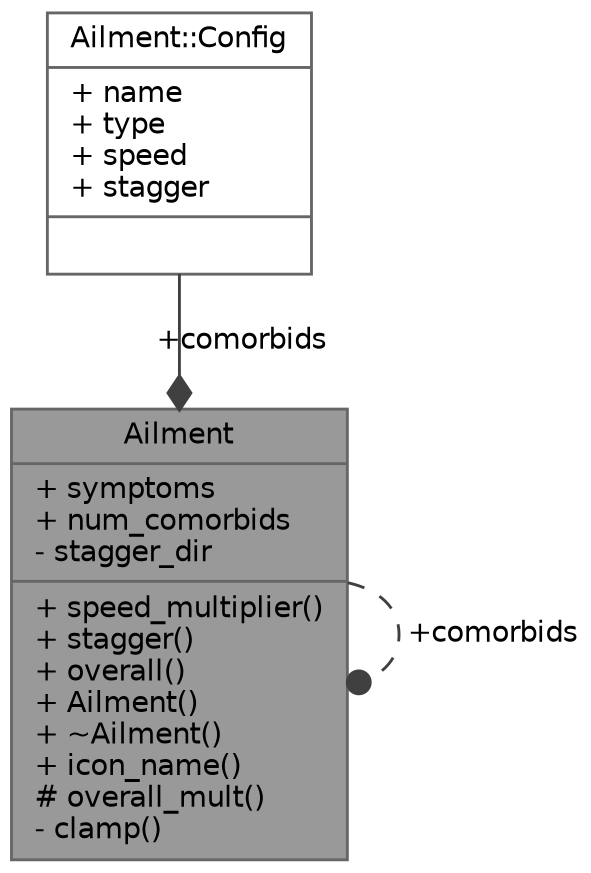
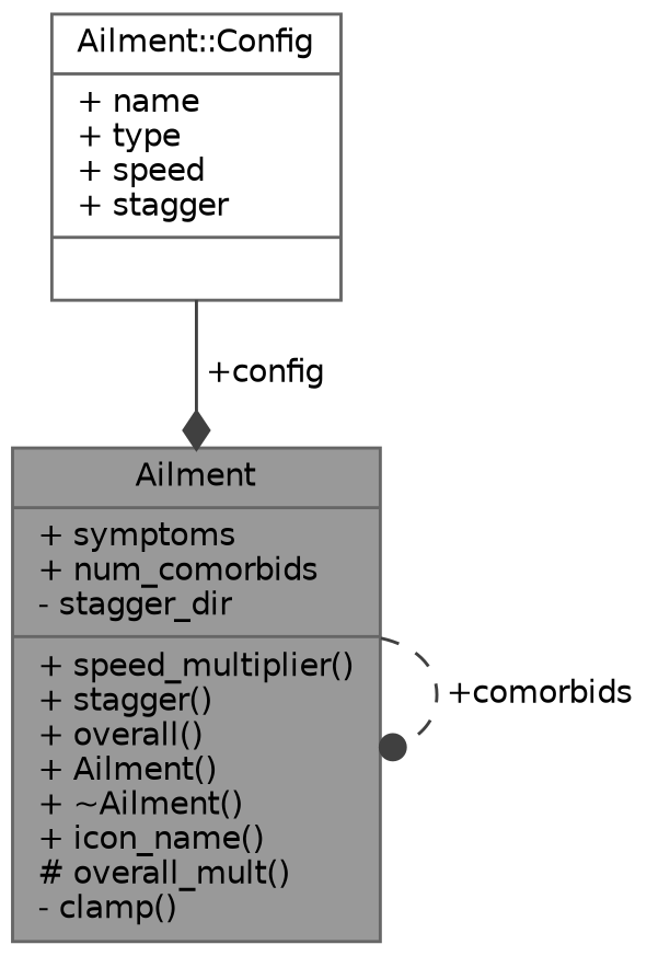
  digraph {
    node [color=gray40 fontname=Helvetica fontsize=10 shape=record style=filled]
    edge [color=grey25 fontname=Helvetica fontsize=10 labelfontname=Helvetica labelfontsize=10]
    n1 [fillcolor=grey60 fontcolor=black height=0.2 label="{Ailment\n|+ symptoms\l+ num_comorbids\l- stagger_dir\l|+ speed_multiplier()\l+ stagger()\l+ overall()\l+ Ailment()\l+ ~Ailment()\l+ icon_name()\l# overall_mult()\l- clamp()\l}" width=0.4]
    n2 [fillcolor=white height=0.2 label="{Ailment::Config\n|+ name\l+ type\l+ speed\l+ stagger\l|}" width=0.4]
    n1 -> n1 [arrowhead=dot label=" +comorbids" style=dashed]
-   n2 -> n1 [arrowhead=diamond label=" +comorbids" style=solid]
+   n2 -> n1 [arrowhead=diamond label=" +config" style=solid]
  }
